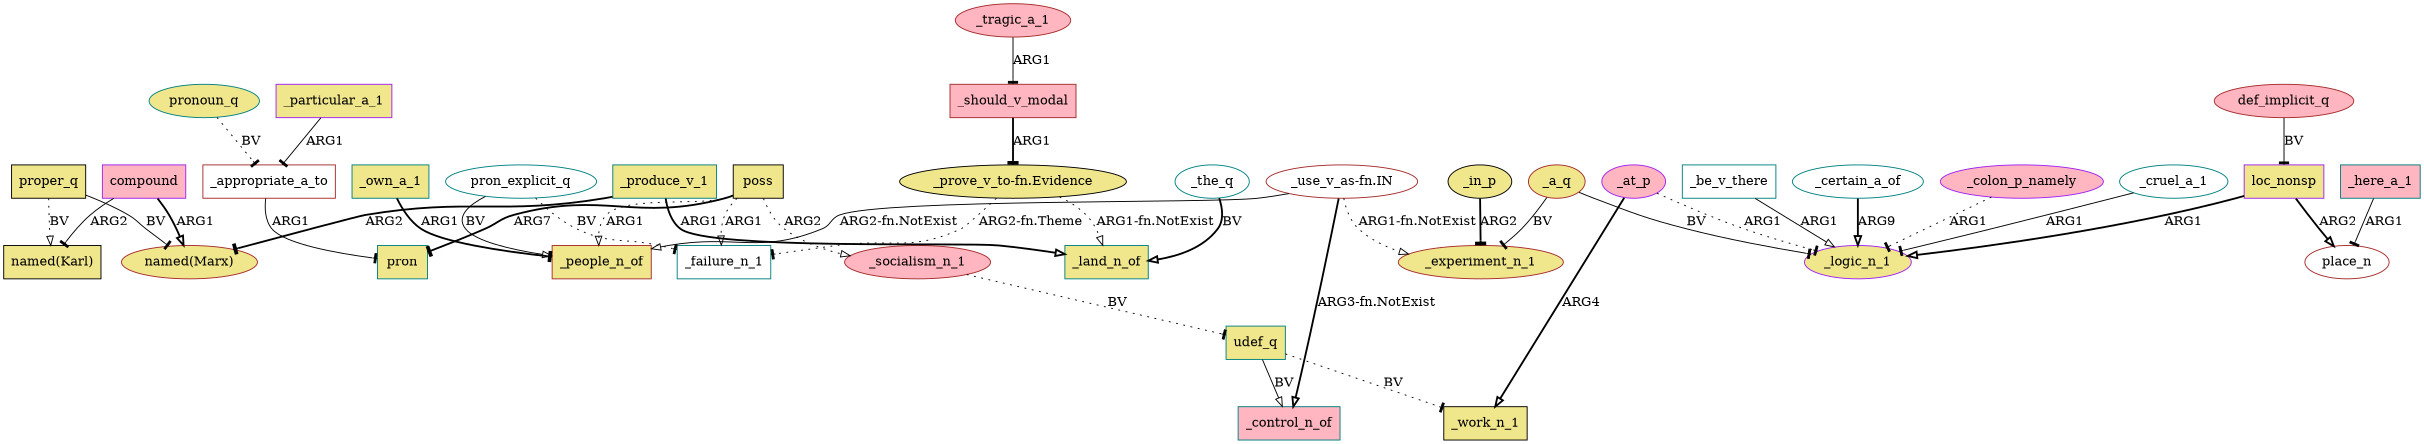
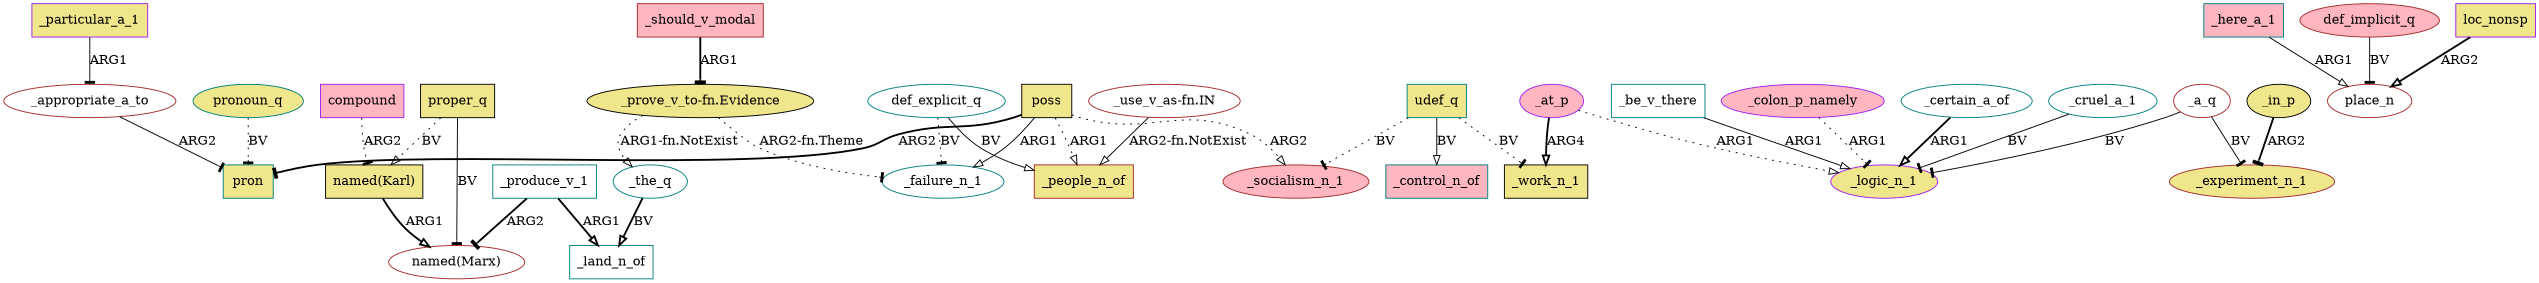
  digraph {
    node [color=teal fillcolor=khaki shape=ellipse style=filled]
    edge [arrowhead=tee style=solid]
-   _own_a_1 [shape=box]
    _people_n_of [color=brown shape=box]
    _here_a_1 [fillcolor=lightpink shape=box]
    place_n [color=brown fillcolor=white]
    _colon_p_namely [color=purple fillcolor=lightpink]
    _logic_n_1 [color=purple]
-   _a_q [color=brown]
+   _a_q [color=brown fillcolor=white]
    _experiment_n_1 [color=brown]
    poss [color=black shape=box]
    pron [shape=box]
-   _failure_n_1 [fillcolor=white shape=box]
+   _failure_n_1 [fillcolor=white]
    _socialism_n_1 [color=brown fillcolor=lightpink]
    _at_p [color=purple fillcolor=lightpink]
    _work_n_1 [color=black shape=box]
    _certain_a_of [fillcolor=white]
-   _appropriate_a_to [color=brown fillcolor=white shape=box]
+   _appropriate_a_to [color=brown fillcolor=white]
    "_prove_v_to-fn.Evidence" [color=black]
-   _land_n_of [shape=box]
+   _land_n_of [fillcolor=white shape=box]
    udef_q [shape=box]
    _control_n_of [fillcolor=lightpink shape=box]
-   _produce_v_1 [shape=box]
-   "named(Marx)" [color=brown]
+   _produce_v_1 [fillcolor=white shape=box]
+   "named(Marx)" [color=brown fillcolor=white]
    def_implicit_q [color=brown fillcolor=lightpink]
-   def_explicit_q [fillcolor=white label=pron_explicit_q]
+   def_explicit_q [fillcolor=white]
    compound [color=purple fillcolor=lightpink shape=box]
    "named(Karl)" [color=black shape=box]
-   _tragic_a_1 [color=brown fillcolor=lightpink]
    _should_v_modal [color=brown fillcolor=lightpink shape=box]
    proper_q [color=black shape=box]
    "_use_v_as-fn.IN" [color=brown fillcolor=white]
    _the_q [fillcolor=white]
    pronoun_q
    _in_p [color=black]
    loc_nonsp [color=purple shape=box]
    _cruel_a_1 [fillcolor=white]
    _particular_a_1 [color=purple shape=box]
    _be_v_there [fillcolor=white shape=box]
-   _own_a_1 -> _people_n_of [label=ARG1 style=bold]
-   _here_a_1 -> place_n [label=ARG1]
+   _here_a_1 -> place_n [arrowhead=onormal label=ARG1]
    _colon_p_namely -> _logic_n_1 [label=ARG1 style=dotted]
    _a_q -> _logic_n_1 [label=BV]
    _a_q -> _experiment_n_1 [label=BV]
    poss -> _people_n_of [arrowhead=onormal label=ARG1 style=dotted]
-   poss -> pron [label=ARG7 style=bold]
-   poss -> _failure_n_1 [arrowhead=onormal label=ARG1 style=dotted]
+   poss -> pron [label=ARG2 style=bold]
+   poss -> _failure_n_1 [arrowhead=onormal label=ARG1]
    poss -> _socialism_n_1 [arrowhead=onormal label=ARG2 style=dotted]
-   _at_p -> _logic_n_1 [label=ARG1 style=dotted]
+   _at_p -> _logic_n_1 [arrowhead=onormal label=ARG1 style=dotted]
    _at_p -> _work_n_1 [arrowhead=onormal label=ARG4 style=bold]
-   _certain_a_of -> _logic_n_1 [arrowhead=onormal label=ARG9 style=bold]
-   _appropriate_a_to -> pron [label=ARG1]
+   _certain_a_of -> _logic_n_1 [arrowhead=onormal label=ARG1 style=bold]
+   _appropriate_a_to -> pron [label=ARG2]
    "_prove_v_to-fn.Evidence" -> _failure_n_1 [label="ARG2-fn.Theme" style=dotted]
-   "_prove_v_to-fn.Evidence" -> _land_n_of [arrowhead=onormal label="ARG1-fn.NotExist" style=dotted]
-   _socialism_n_1 -> udef_q [label=BV style=dotted]
+   "_prove_v_to-fn.Evidence" -> _the_q [arrowhead=onormal label="ARG1-fn.NotExist" style=dotted]
+   udef_q -> _socialism_n_1 [label=BV style=dotted]
    udef_q -> _work_n_1 [label=BV style=dotted]
    udef_q -> _control_n_of [arrowhead=onormal label=BV]
    _produce_v_1 -> _land_n_of [arrowhead=onormal label=ARG1 style=bold]
    _produce_v_1 -> "named(Marx)" [label=ARG2 style=bold]
-   def_implicit_q -> loc_nonsp [label=BV]
+   def_implicit_q -> place_n [label=BV]
    def_explicit_q -> _people_n_of [arrowhead=onormal label=BV]
    def_explicit_q -> _failure_n_1 [label=BV style=dotted]
-   compound -> "named(Marx)" [arrowhead=onormal label=ARG1 style=bold]
-   compound -> "named(Karl)" [label=ARG2]
-   _tragic_a_1 -> _should_v_modal [label=ARG1]
+   "named(Karl)" -> "named(Marx)" [arrowhead=onormal label=ARG1 style=bold]
+   compound -> "named(Karl)" [label=ARG2 style=dotted]
    _should_v_modal -> "_prove_v_to-fn.Evidence" [label=ARG1 style=bold]
    proper_q -> "named(Marx)" [label=BV]
    proper_q -> "named(Karl)" [arrowhead=onormal label=BV style=dotted]
    "_use_v_as-fn.IN" -> _people_n_of [arrowhead=onormal label="ARG2-fn.NotExist"]
-   "_use_v_as-fn.IN" -> _experiment_n_1 [arrowhead=onormal label="ARG1-fn.NotExist" style=dotted]
-   "_use_v_as-fn.IN" -> _control_n_of [arrowhead=onormal label="ARG3-fn.NotExist" style=bold]
    _the_q -> _land_n_of [arrowhead=onormal label=BV style=bold]
-   pronoun_q -> _appropriate_a_to [label=BV style=dotted]
+   pronoun_q -> pron [label=BV style=dotted]
    _in_p -> _experiment_n_1 [label=ARG2 style=bold]
    loc_nonsp -> place_n [arrowhead=onormal label=ARG2 style=bold]
-   loc_nonsp -> _logic_n_1 [arrowhead=onormal label=ARG1 style=bold]
-   _cruel_a_1 -> _logic_n_1 [label=ARG1]
+   _cruel_a_1 -> _logic_n_1 [label=BV]
    _particular_a_1 -> _appropriate_a_to [label=ARG1]
    _be_v_there -> _logic_n_1 [arrowhead=onormal label=ARG1]
  }
